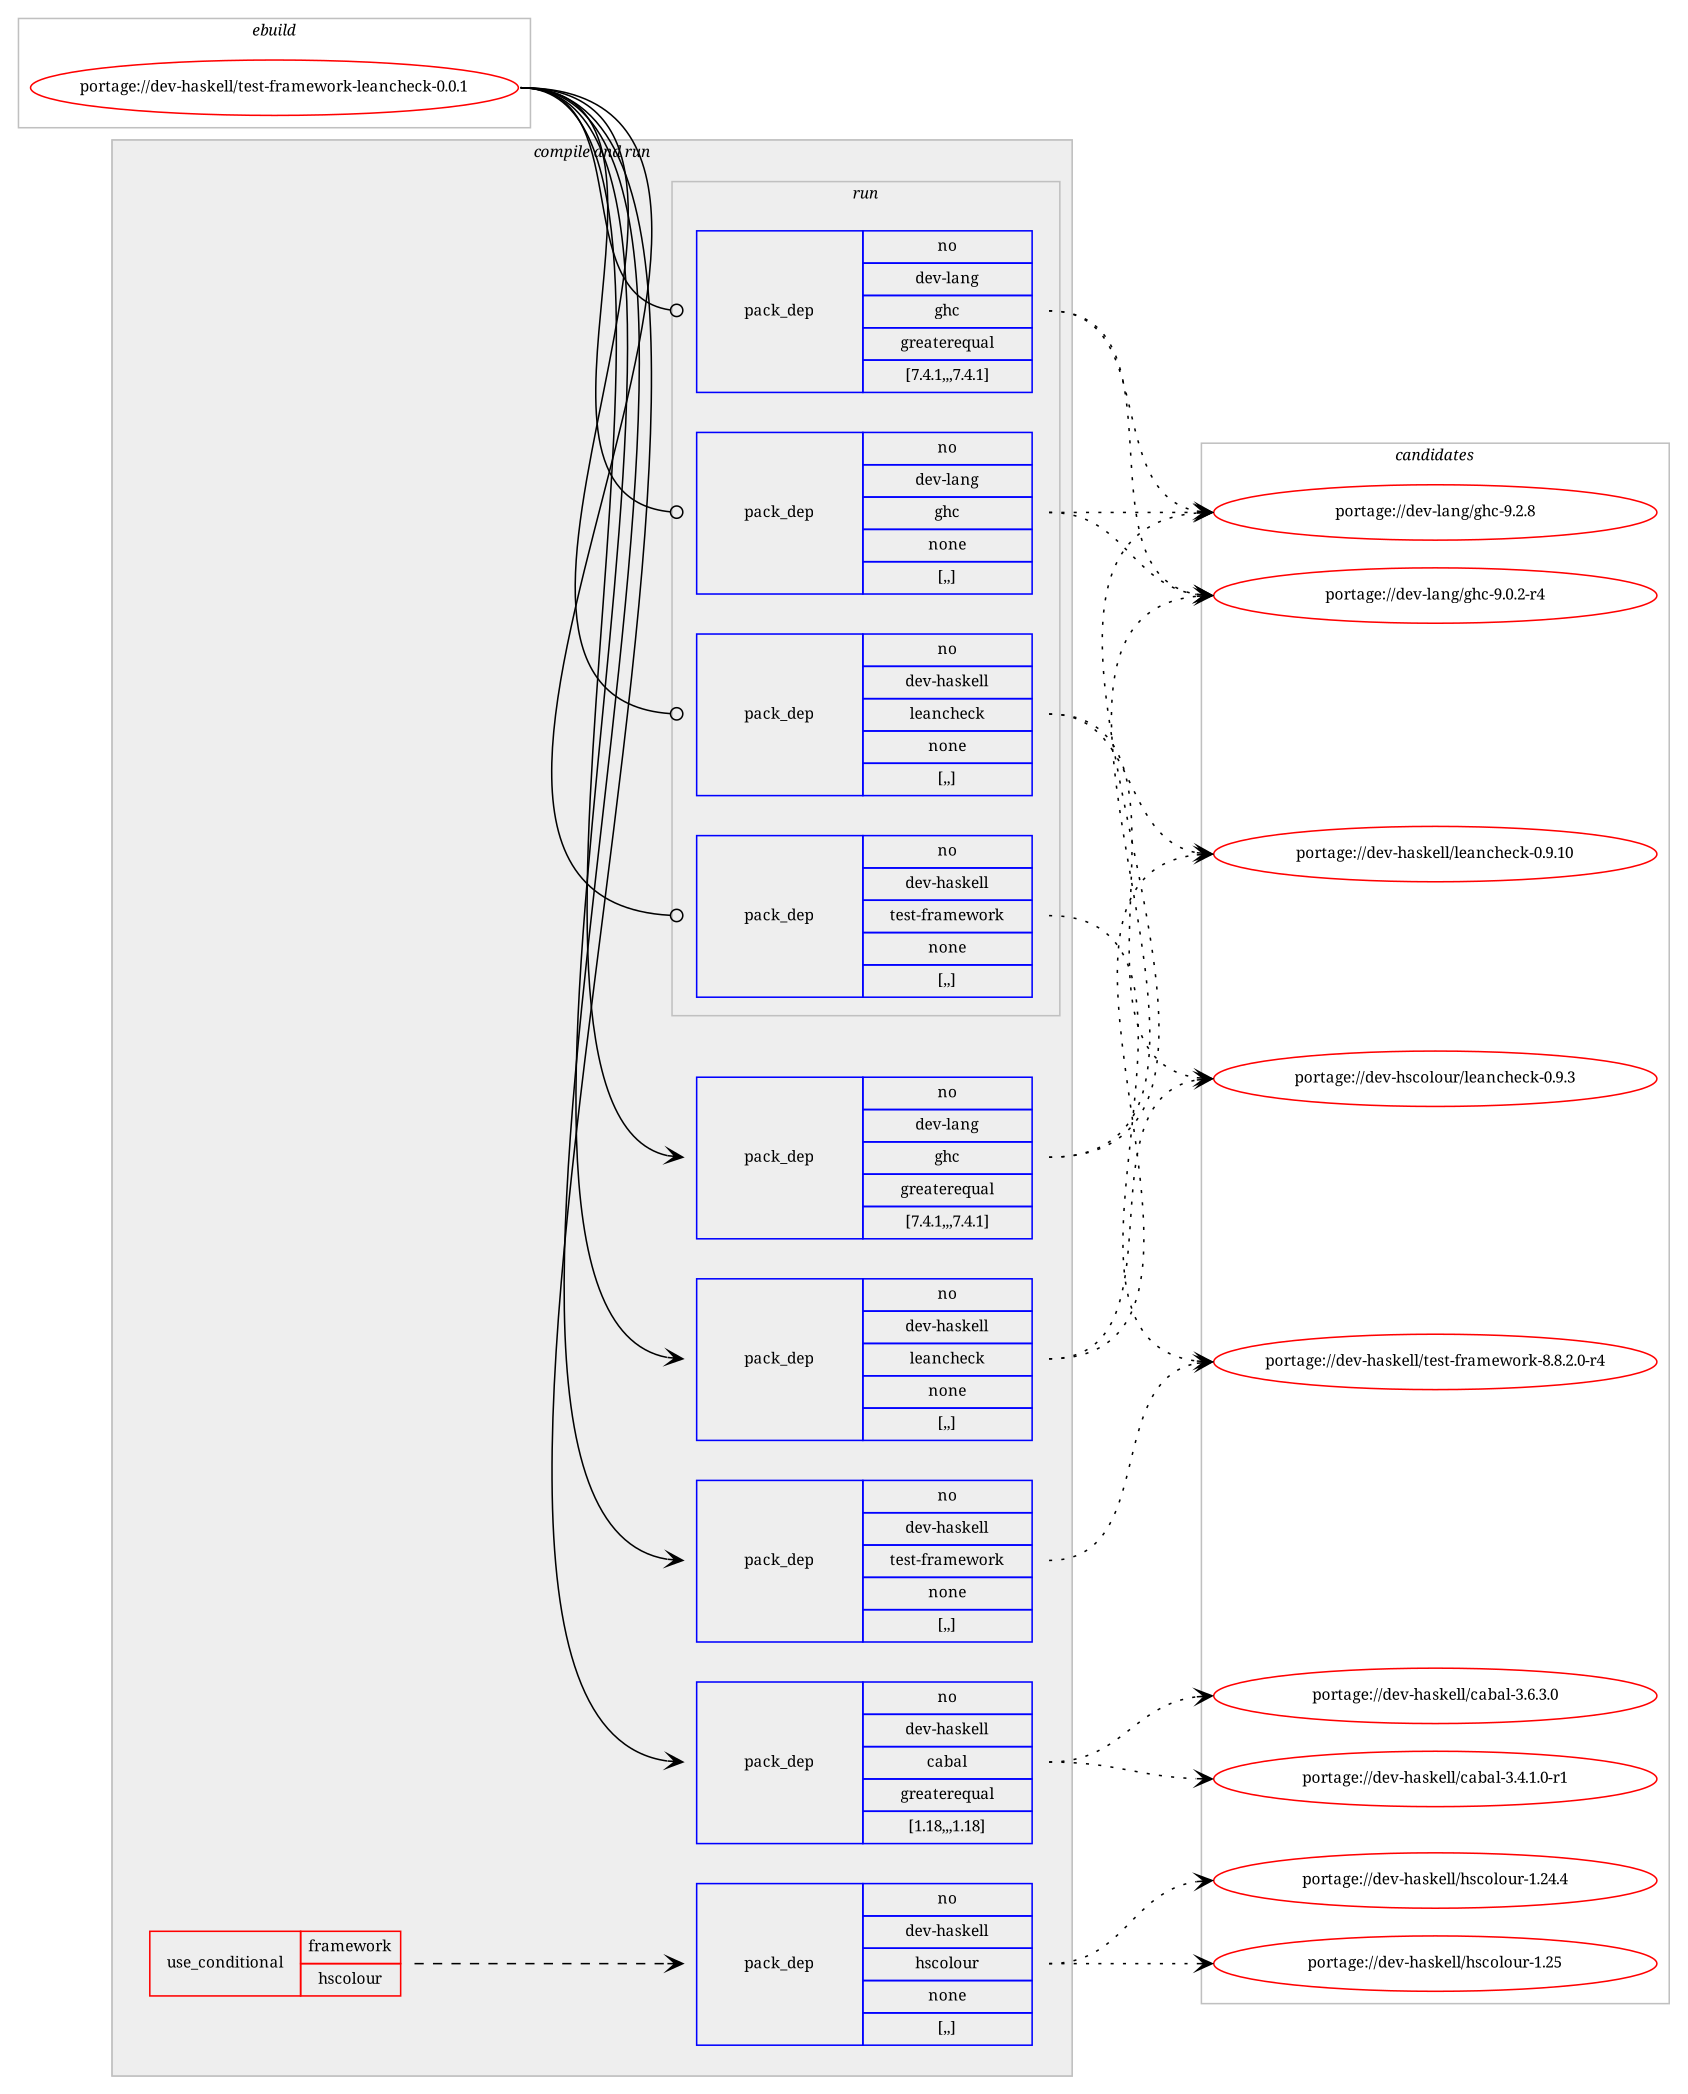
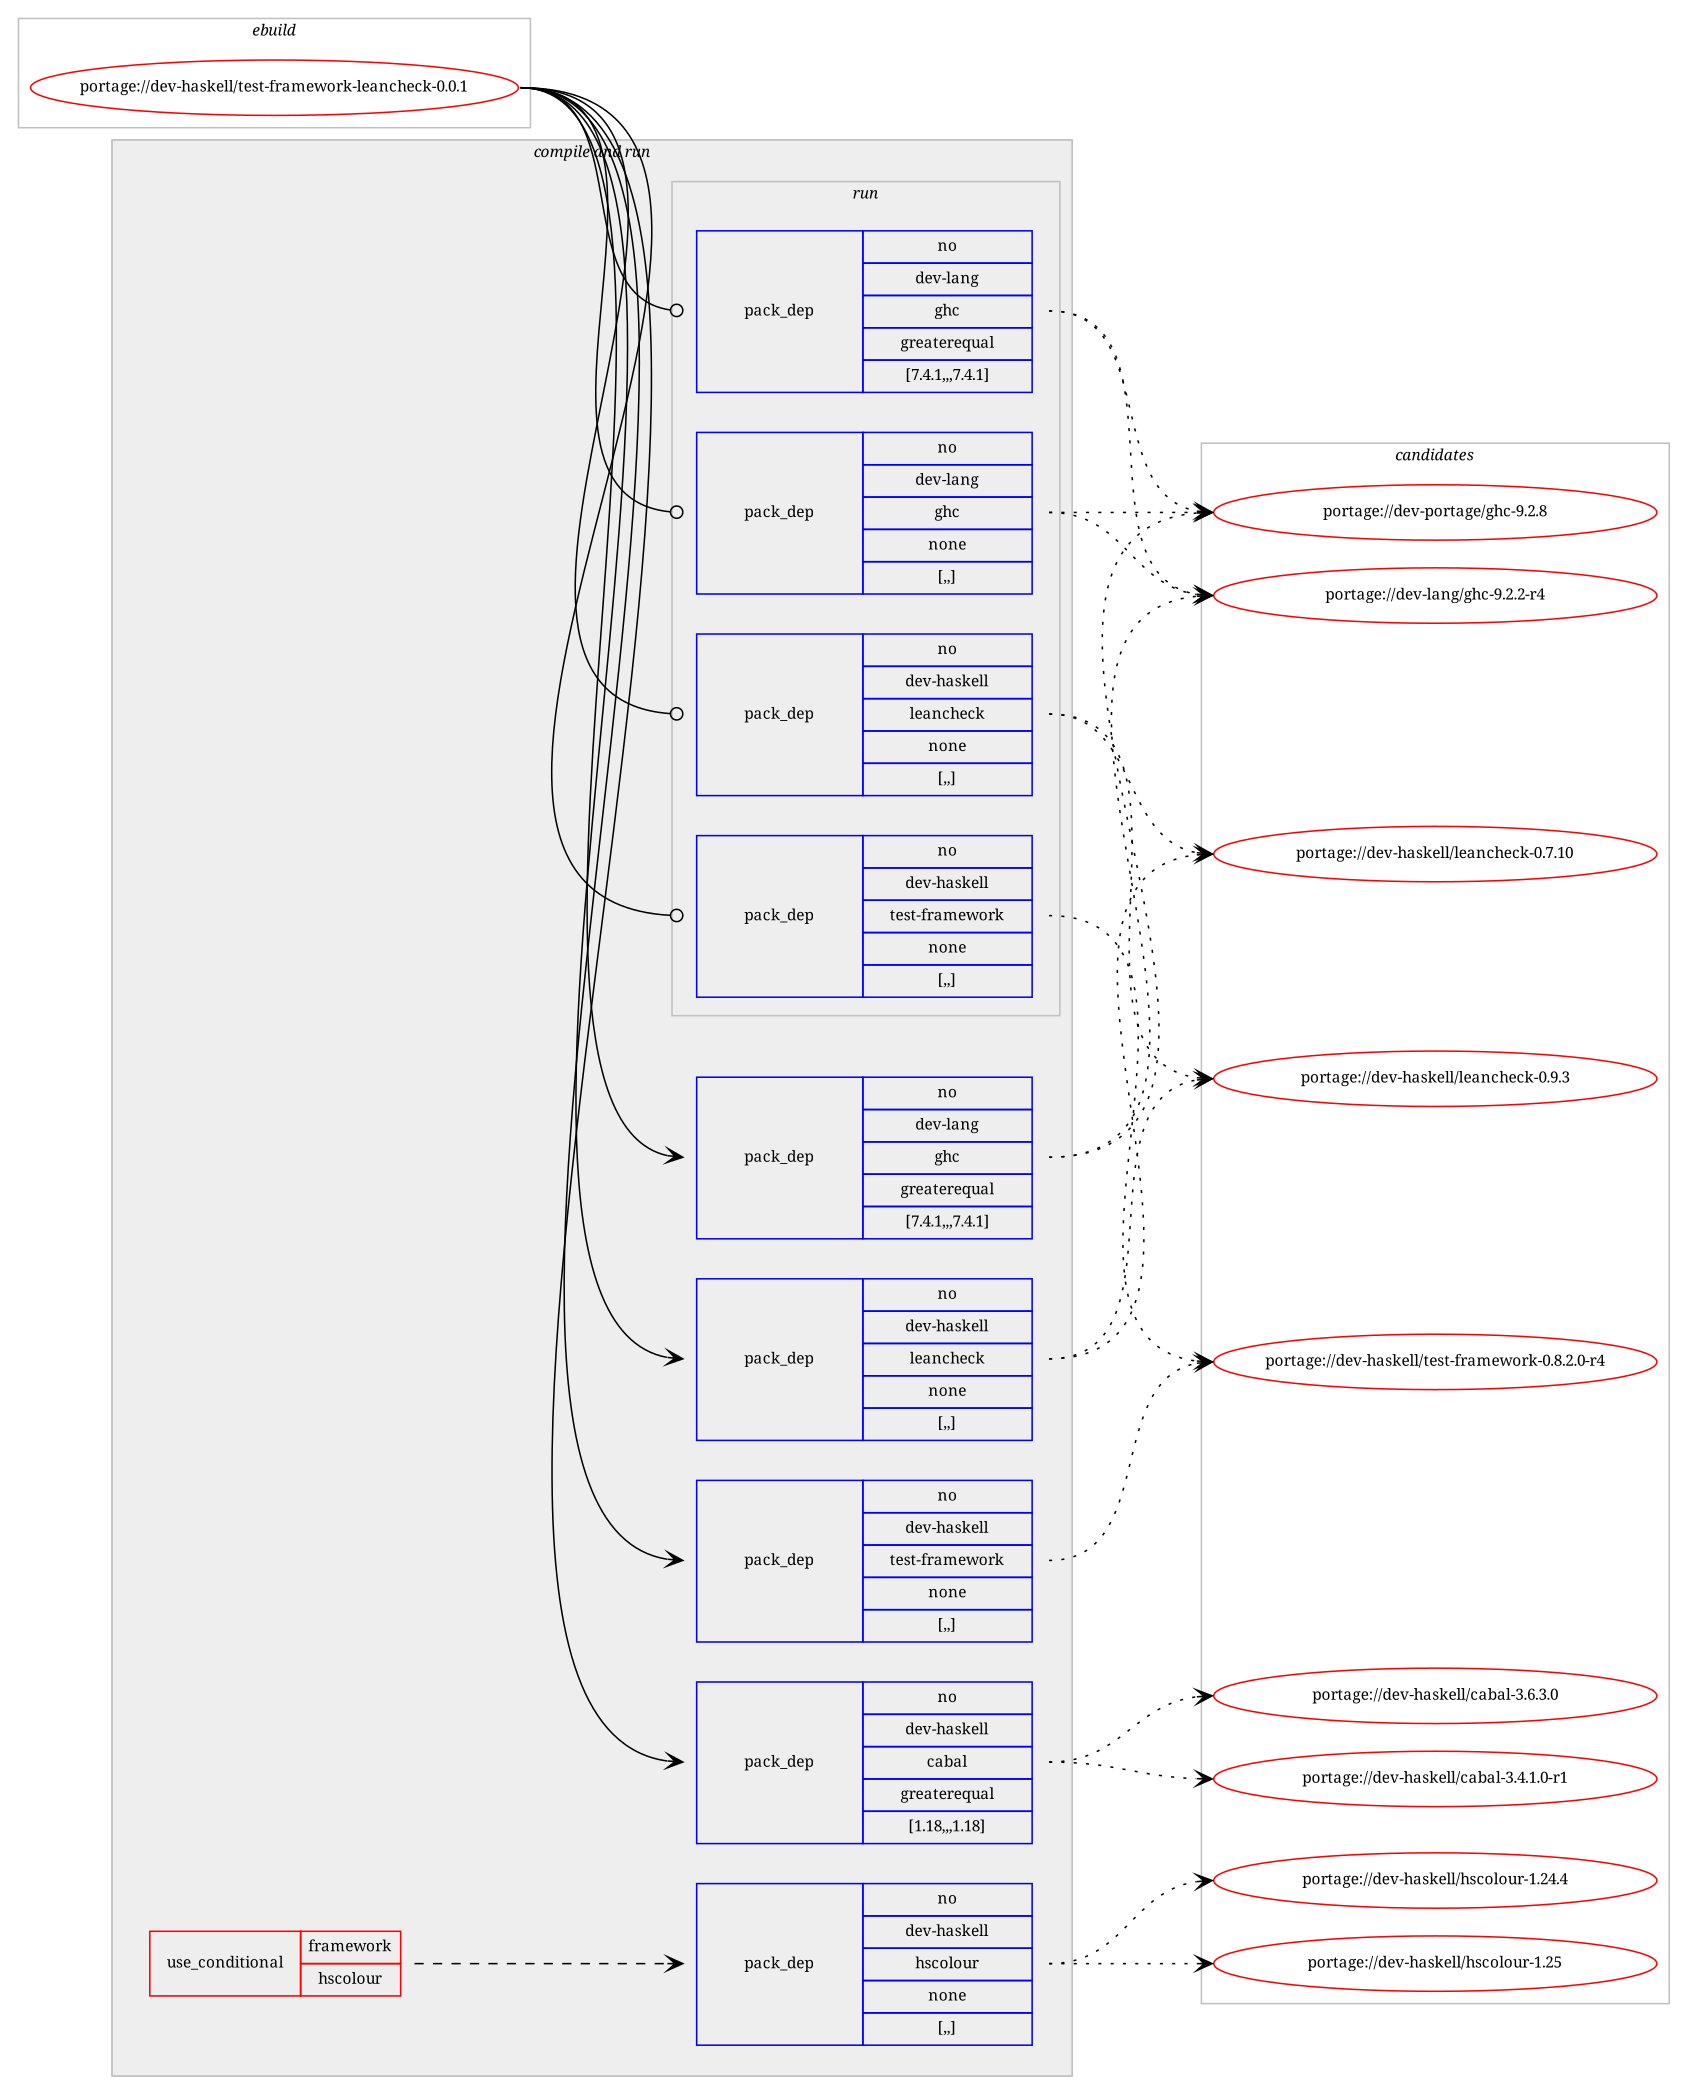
  digraph {
    compound=true
    concentrate=true
    fontname="Noto Serif"
    fontsize=10
    newrank=true
    rankdir=LR
    ranksep=1.5
    node [color=red fontname="Noto Serif" fontsize=10]
    edge [arrowhead=vee fontname="Noto Serif" headport=w style=dotted tailport=e weight=100]
    n1 [label="portage://dev-haskell/test-framework-leancheck-0.0.1" width=4]
    n2 [color=blue label=<<TABLE BORDER="0" CELLBORDER="1" CELLSPACING="0" CELLPADDING="4" WIDTH="220"><TR><TD ROWSPAN="6" CELLPADDING="30">pack_dep</TD></TR><TR><TD WIDTH="110">no</TD></TR><TR><TD>dev-haskell</TD></TR><TR><TD>hscolour</TD></TR><TR><TD>none</TD></TR><TR><TD>[,,]</TD></TR></TABLE>> shape=none]
    n3 [label=<<TABLE BORDER="0" CELLBORDER="1" CELLSPACING="0" CELLPADDING="4"><TR><TD ROWSPAN="3" CELLPADDING="10">use_conditional</TD></TR><TR><TD>framework</TD></TR><TR><TD>hscolour</TD></TR></TABLE>> shape=none]
    n4 [color=blue label=<<TABLE BORDER="0" CELLBORDER="1" CELLSPACING="0" CELLPADDING="4" WIDTH="220"><TR><TD ROWSPAN="6" CELLPADDING="30">pack_dep</TD></TR><TR><TD WIDTH="110">no</TD></TR><TR><TD>dev-haskell</TD></TR><TR><TD>cabal</TD></TR><TR><TD>greaterequal</TD></TR><TR><TD>[1.18,,,1.18]</TD></TR></TABLE>> shape=none]
    n5 [color=blue label=<<TABLE BORDER="0" CELLBORDER="1" CELLSPACING="0" CELLPADDING="4" WIDTH="220"><TR><TD ROWSPAN="6" CELLPADDING="30">pack_dep</TD></TR><TR><TD WIDTH="110">no</TD></TR><TR><TD>dev-haskell</TD></TR><TR><TD>leancheck</TD></TR><TR><TD>none</TD></TR><TR><TD>[,,]</TD></TR></TABLE>> shape=none]
    n6 [color=blue label=<<TABLE BORDER="0" CELLBORDER="1" CELLSPACING="0" CELLPADDING="4" WIDTH="220"><TR><TD ROWSPAN="6" CELLPADDING="30">pack_dep</TD></TR><TR><TD WIDTH="110">no</TD></TR><TR><TD>dev-haskell</TD></TR><TR><TD>test-framework</TD></TR><TR><TD>none</TD></TR><TR><TD>[,,]</TD></TR></TABLE>> shape=none]
    n7 [color=blue label=<<TABLE BORDER="0" CELLBORDER="1" CELLSPACING="0" CELLPADDING="4" WIDTH="220"><TR><TD ROWSPAN="6" CELLPADDING="30">pack_dep</TD></TR><TR><TD WIDTH="110">no</TD></TR><TR><TD>dev-lang</TD></TR><TR><TD>ghc</TD></TR><TR><TD>greaterequal</TD></TR><TR><TD>[7.4.1,,,7.4.1]</TD></TR></TABLE>> shape=none]
    n8 [color=blue label=<<TABLE BORDER="0" CELLBORDER="1" CELLSPACING="0" CELLPADDING="4" WIDTH="220"><TR><TD ROWSPAN="6" CELLPADDING="30">pack_dep</TD></TR><TR><TD WIDTH="110">no</TD></TR><TR><TD>dev-haskell</TD></TR><TR><TD>leancheck</TD></TR><TR><TD>none</TD></TR><TR><TD>[,,]</TD></TR></TABLE>> shape=none]
    n9 [color=blue label=<<TABLE BORDER="0" CELLBORDER="1" CELLSPACING="0" CELLPADDING="4" WIDTH="220"><TR><TD ROWSPAN="6" CELLPADDING="30">pack_dep</TD></TR><TR><TD WIDTH="110">no</TD></TR><TR><TD>dev-haskell</TD></TR><TR><TD>test-framework</TD></TR><TR><TD>none</TD></TR><TR><TD>[,,]</TD></TR></TABLE>> shape=none]
    n10 [color=blue label=<<TABLE BORDER="0" CELLBORDER="1" CELLSPACING="0" CELLPADDING="4" WIDTH="220"><TR><TD ROWSPAN="6" CELLPADDING="30">pack_dep</TD></TR><TR><TD WIDTH="110">no</TD></TR><TR><TD>dev-lang</TD></TR><TR><TD>ghc</TD></TR><TR><TD>greaterequal</TD></TR><TR><TD>[7.4.1,,,7.4.1]</TD></TR></TABLE>> shape=none]
    n11 [color=blue label=<<TABLE BORDER="0" CELLBORDER="1" CELLSPACING="0" CELLPADDING="4" WIDTH="220"><TR><TD ROWSPAN="6" CELLPADDING="30">pack_dep</TD></TR><TR><TD WIDTH="110">no</TD></TR><TR><TD>dev-lang</TD></TR><TR><TD>ghc</TD></TR><TR><TD>none</TD></TR><TR><TD>[,,]</TD></TR></TABLE>> shape=none]
    n12 [label="portage://dev-haskell/hscolour-1.24.4" width=4]
    n13 [label="portage://dev-haskell/hscolour-1.25" width=4]
    n14 [label="portage://dev-haskell/cabal-3.4.1.0-r1" width=4]
    n15 [label="portage://dev-haskell/cabal-3.6.3.0" width=4]
-   n16 [label="portage://dev-haskell/leancheck-0.9.10" width=4]
-   n17 [label="portage://dev-hscolour/leancheck-0.9.3" width=4]
-   n18 [label="portage://dev-haskell/test-framework-8.8.2.0-r4" width=4]
-   n19 [label="portage://dev-lang/ghc-9.0.2-r4" width=4]
-   n20 [label="portage://dev-lang/ghc-9.2.8" width=4]
+   n16 [label="portage://dev-haskell/leancheck-0.7.10" width=4]
+   n17 [label="portage://dev-haskell/leancheck-0.9.3" width=4]
+   n18 [label="portage://dev-haskell/test-framework-0.8.2.0-r4" width=4]
+   n19 [label="portage://dev-lang/ghc-9.2.2-r4" width=4]
+   n20 [label="portage://dev-portage/ghc-9.2.8" width=4]
    subgraph cluster_1 {
      color=gray
      label=<<i>ebuild</i>>
      rank=same
      n1
    }
    subgraph cluster_2 {
      color=gray
      label=<<i>dependencies</i>>
      subgraph cluster_3 {
        color=gray
        fillcolor="#eeeeee"
        label=<<i>compile</i>>
        style=filled
        subgraph sub_4 {
          color=gray
          fillcolor="#eeeeee"
          label=<<i>compile</i>>
          style=filled
          n3
          subgraph sub_5 {
            color=gray
            fillcolor="#eeeeee"
            label=<<i>compile</i>>
            style=filled
            n2
          }
        }
        subgraph sub_6 {
          color=gray
          fillcolor="#eeeeee"
          label=<<i>compile</i>>
          style=filled
          n4
        }
        subgraph sub_7 {
          color=gray
          fillcolor="#eeeeee"
          label=<<i>compile</i>>
          style=filled
          n5
        }
        subgraph sub_8 {
          color=gray
          fillcolor="#eeeeee"
          label=<<i>compile</i>>
          style=filled
          n6
        }
        subgraph sub_9 {
          color=gray
          fillcolor="#eeeeee"
          label=<<i>compile</i>>
          style=filled
          n7
        }
      }
      subgraph cluster_10 {
        color=gray
        fillcolor="#eeeeee"
        label=<<i>compile and run</i>>
        style=filled
      }
      subgraph cluster_11 {
        color=gray
        fillcolor="#eeeeee"
        label=<<i>run</i>>
        style=filled
        subgraph sub_12 {
          color=gray
          fillcolor="#eeeeee"
          label=<<i>run</i>>
          style=filled
          n8
        }
        subgraph sub_13 {
          color=gray
          fillcolor="#eeeeee"
          label=<<i>run</i>>
          style=filled
          n9
        }
        subgraph sub_14 {
          color=gray
          fillcolor="#eeeeee"
          label=<<i>run</i>>
          style=filled
          n10
        }
        subgraph sub_15 {
          color=gray
          fillcolor="#eeeeee"
          label=<<i>run</i>>
          style=filled
          n11
        }
      }
    }
    subgraph cluster_16 {
      color=gray
      label=<<i>candidates</i>>
      rank=same
      subgraph sub_17 {
        color=black
        label=<<i>candidates</i>>
        nodesep=1
        rank=same
        n12
        n13
      }
      subgraph sub_18 {
        color=black
        label=<<i>candidates</i>>
        nodesep=1
        rank=same
        n14
        n15
      }
      subgraph sub_19 {
        color=black
        label=<<i>candidates</i>>
        nodesep=1
        rank=same
        n16
        n17
      }
      subgraph sub_20 {
        color=black
        label=<<i>candidates</i>>
        nodesep=1
        rank=same
        n18
      }
      subgraph sub_21 {
        color=black
        label=<<i>candidates</i>>
        nodesep=1
        rank=same
        n19
        n20
      }
      subgraph sub_22 {
        color=black
        label=<<i>candidates</i>>
        nodesep=1
        rank=same
        n16
        n17
      }
      subgraph sub_23 {
        color=black
        label=<<i>candidates</i>>
        nodesep=1
        rank=same
        n18
      }
      subgraph sub_24 {
        color=black
        label=<<i>candidates</i>>
        nodesep=1
        rank=same
        n19
        n20
      }
      subgraph sub_25 {
        color=black
        label=<<i>candidates</i>>
        nodesep=1
        rank=same
        n19
        n20
      }
    }
    n1 -> n4 [style=solid weight=20]
    n1 -> n5 [style=solid weight=20]
    n1 -> n6 [style=solid weight=20]
    n1 -> n7 [style=solid weight=20]
    n1 -> n8 [arrowhead=odot style=solid weight=20]
    n1 -> n9 [arrowhead=odot style=solid weight=20]
    n1 -> n10 [arrowhead=odot style=solid weight=20]
    n1 -> n11 [arrowhead=odot style=solid weight=20]
    n2 -> n12
    n2 -> n13
    n3 -> n2 [style=dashed weight=20]
    n4 -> n14
    n4 -> n15
    n5 -> n16
    n5 -> n17
    n6 -> n18
    n7 -> n19
    n7 -> n20
    n8 -> n16
    n8 -> n17
    n9 -> n18
    n10 -> n19
    n10 -> n20
    n11 -> n19
    n11 -> n20
  }
